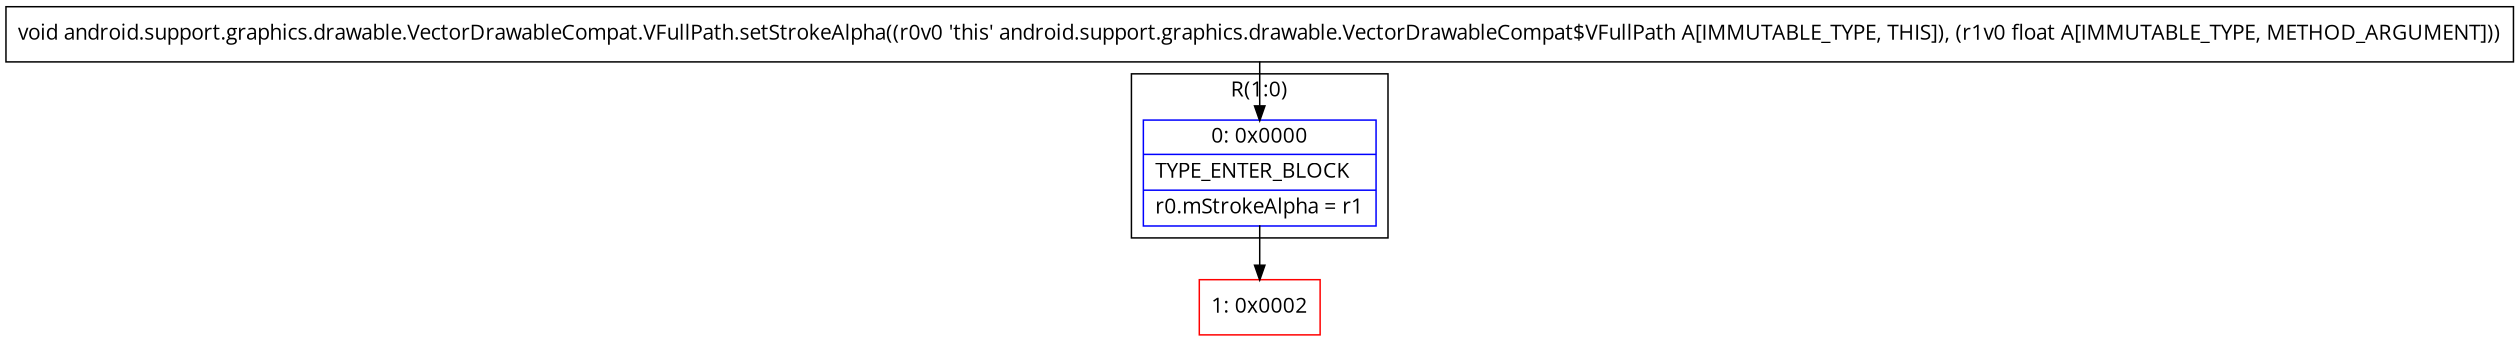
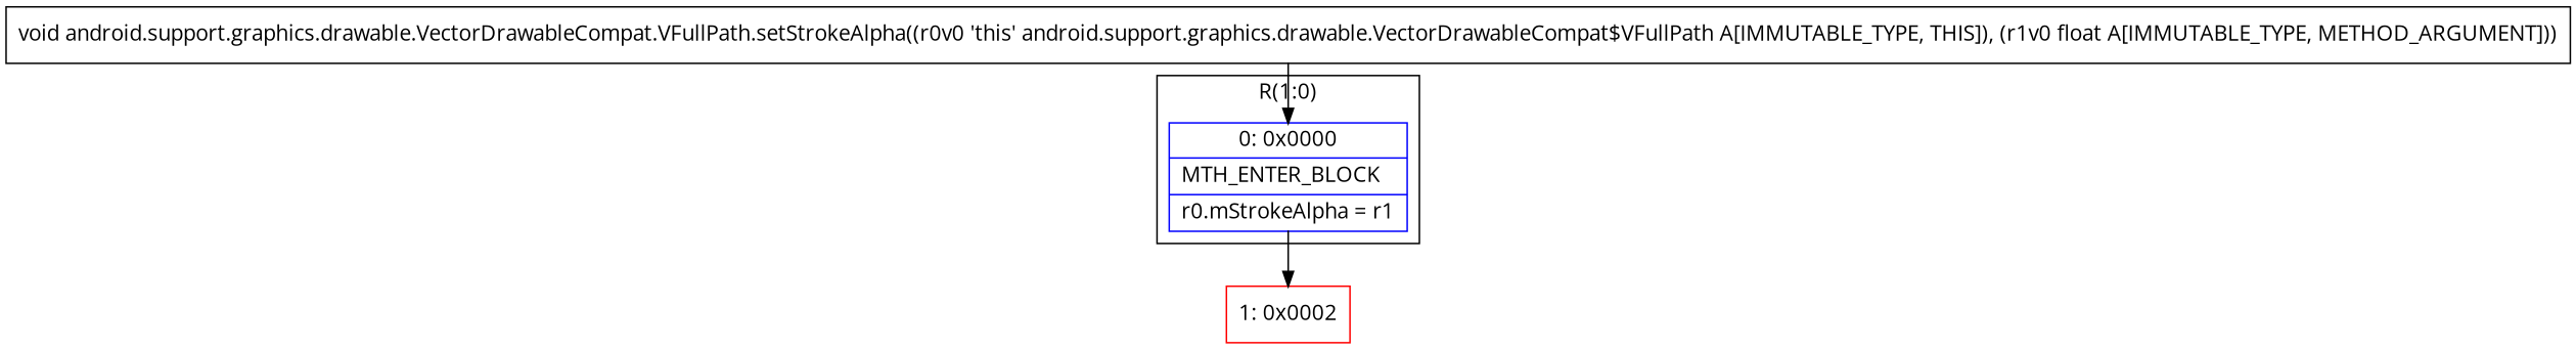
  digraph {
    fontname="Open Sans"
    node [shape=record fontname="Open Sans"]
    edge [fontname="Open Sans"]
-   n1 [color=blue label="{0\:\ 0x0000|TYPE_ENTER_BLOCK\l|r0.mStrokeAlpha = r1\l}"]
+   n1 [color=blue label="{0\:\ 0x0000|MTH_ENTER_BLOCK\l|r0.mStrokeAlpha = r1\l}"]
    n2 [color=red label="{1\:\ 0x0002}"]
    n3 [label="{void android.support.graphics.drawable.VectorDrawableCompat.VFullPath.setStrokeAlpha((r0v0 'this' android.support.graphics.drawable.VectorDrawableCompat$VFullPath A[IMMUTABLE_TYPE, THIS]), (r1v0 float A[IMMUTABLE_TYPE, METHOD_ARGUMENT])) }"]
    subgraph cluster_1 {
      label="R(1:0)"
      n1
    }
    n1 -> n2
    n3 -> n1
  }
